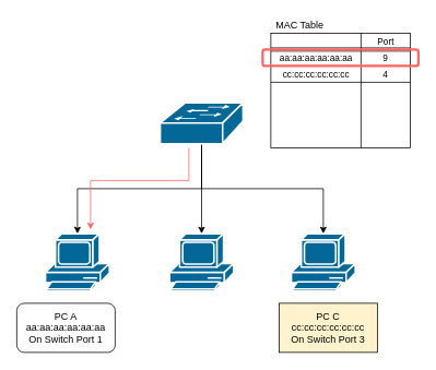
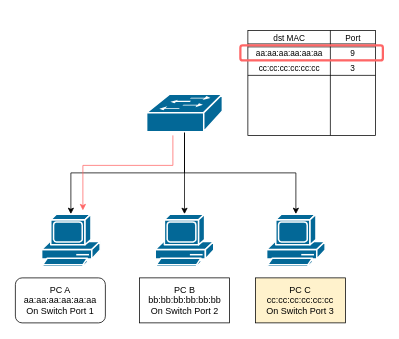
  <mxCell id="0" />
  <mxCell id="1" parent="0" />
  <mxCell id="2" style="edgeStyle=orthogonalEdgeStyle;rounded=0;orthogonalLoop=1;jettySize=auto;html=1;entryX=0.5;entryY=0;entryDx=0;entryDy=0;entryPerimeter=0;" parent="1" source="5" target="7" edge="1"><mxGeometry relative="1" as="geometry" /></mxCell>
  <mxCell id="3" style="edgeStyle=orthogonalEdgeStyle;rounded=0;orthogonalLoop=1;jettySize=auto;html=1;exitX=0.5;exitY=0.98;exitDx=0;exitDy=0;exitPerimeter=0;" parent="1" source="5" target="8" edge="1"><mxGeometry relative="1" as="geometry" /></mxCell>
  <mxCell id="4" style="edgeStyle=orthogonalEdgeStyle;rounded=0;orthogonalLoop=1;jettySize=auto;html=1;exitX=0.5;exitY=0.98;exitDx=0;exitDy=0;exitPerimeter=0;" parent="1" source="5" target="6" edge="1"><mxGeometry relative="1" as="geometry" /></mxCell>
  <mxCell id="5" value="" style="shape=mxgraph.cisco.switches.workgroup_switch;sketch=0;html=1;pointerEvents=1;dashed=0;fillColor=#036897;strokeColor=#ffffff;strokeWidth=2;verticalLabelPosition=bottom;verticalAlign=top;align=center;outlineConnect=0;" parent="1" vertex="1"><mxGeometry x="195" y="125" width="101" height="50" as="geometry" /></mxCell>
  <mxCell id="6" value="" style="shape=mxgraph.cisco.computers_and_peripherals.pc;sketch=0;html=1;pointerEvents=1;dashed=0;fillColor=#036897;strokeColor=#ffffff;strokeWidth=2;verticalLabelPosition=bottom;verticalAlign=top;align=center;outlineConnect=0;" parent="1" vertex="1"><mxGeometry x="355" y="285" width="78" height="70" as="geometry" /></mxCell>
  <mxCell id="7" value="" style="shape=mxgraph.cisco.computers_and_peripherals.pc;sketch=0;html=1;pointerEvents=1;dashed=0;fillColor=#036897;strokeColor=#ffffff;strokeWidth=2;verticalLabelPosition=bottom;verticalAlign=top;align=center;outlineConnect=0;" parent="1" vertex="1"><mxGeometry x="206.5" y="285" width="78" height="70" as="geometry" /></mxCell>
  <mxCell id="8" value="" style="shape=mxgraph.cisco.computers_and_peripherals.pc;sketch=0;html=1;pointerEvents=1;dashed=0;fillColor=#036897;strokeColor=#ffffff;strokeWidth=2;verticalLabelPosition=bottom;verticalAlign=top;align=center;outlineConnect=0;" parent="1" vertex="1"><mxGeometry x="55" y="285" width="78" height="70" as="geometry" /></mxCell>
  <mxCell id="9" value="PC A&lt;br&gt;aa:aa:aa:aa:aa:aa&lt;br&gt;On Switch Port 1" style="whiteSpace=wrap;html=1;rounded=1;" parent="1" vertex="1"><mxGeometry x="20" y="370" width="120" height="60" as="geometry" /></mxCell>
+ <mxCell id="10" value="PC B&lt;br&gt;bb:bb:bb:bb:bb:bb&lt;br&gt;On Switch Port 2" style="rounded=0;whiteSpace=wrap;html=1;" parent="1" vertex="1"><mxGeometry x="185.5" y="370" width="120" height="60" as="geometry" /></mxCell>
  <mxCell id="11" value="PC C&lt;br&gt;cc:cc:cc:cc:cc:cc&lt;br&gt;On Switch Port 3" style="rounded=0;whiteSpace=wrap;html=1;fillColor=#fff2cc;" parent="1" vertex="1"><mxGeometry x="340" y="370" width="120" height="60" as="geometry" /></mxCell>
  <mxCell id="12" value="" style="rounded=0;whiteSpace=wrap;html=1;" parent="1" vertex="1"><mxGeometry x="330" y="40" width="170" height="140" as="geometry" /></mxCell>
- <mxCell id="13" value="MAC Table" style="text;html=1;align=center;verticalAlign=middle;resizable=0;points=[];autosize=1;strokeColor=none;fillColor=none;" parent="1" vertex="1"><mxGeometry x="330" y="20" width="70" height="20" as="geometry" /></mxCell>
  <mxCell id="14" value="" style="shape=link;html=1;rounded=0;entryX=1;entryY=0.143;entryDx=0;entryDy=0;entryPerimeter=0;" parent="1" target="12" edge="1"><mxGeometry width="100" relative="1" as="geometry"><mxPoint x="330" y="60" as="sourcePoint" /><mxPoint x="470" y="60" as="targetPoint" /></mxGeometry></mxCell>
  <mxCell id="15" value="" style="endArrow=none;html=1;rounded=0;exitX=0.5;exitY=1;exitDx=0;exitDy=0;" parent="1" edge="1"><mxGeometry width="50" height="50" relative="1" as="geometry"><mxPoint x="440" y="180" as="sourcePoint" /><mxPoint x="440" y="40" as="targetPoint" /></mxGeometry></mxCell>
+ <mxCell id="16" value="&lt;font style=&quot;font-size: 11px;&quot;&gt;dst MAC&lt;/font&gt;" style="text;html=1;align=center;verticalAlign=middle;resizable=0;points=[];autosize=1;strokeColor=none;fillColor=none;" parent="1" vertex="1"><mxGeometry x="355" y="40" width="60" height="20" as="geometry" /></mxCell>
  <mxCell id="17" value="&lt;span style=&quot;font-size: 11px;&quot;&gt;Port&lt;/span&gt;" style="text;html=1;align=center;verticalAlign=middle;resizable=0;points=[];autosize=1;strokeColor=none;fillColor=none;" parent="1" vertex="1"><mxGeometry x="450" y="40" width="40" height="20" as="geometry" /></mxCell>
  <mxCell id="18" value="aa:aa:aa:aa:aa:aa" style="text;html=1;align=center;verticalAlign=middle;resizable=0;points=[];autosize=1;strokeColor=none;fillColor=none;fontSize=11;" parent="1" vertex="1"><mxGeometry x="330" y="60" width="110" height="20" as="geometry" /></mxCell>
  <mxCell id="19" value="9" style="text;html=1;strokeColor=none;fillColor=none;align=center;verticalAlign=middle;whiteSpace=wrap;rounded=0;fontSize=11;" parent="1" vertex="1"><mxGeometry x="440" y="60" width="60" height="20" as="geometry" /></mxCell>
  <mxCell id="20" value="" style="endArrow=none;html=1;rounded=0;fontSize=11;strokeColor=#000000;entryX=1;entryY=1;entryDx=0;entryDy=0;" parent="1" target="19" edge="1"><mxGeometry width="50" height="50" relative="1" as="geometry"><mxPoint x="330" y="80" as="sourcePoint" /><mxPoint x="380" y="30" as="targetPoint" /></mxGeometry></mxCell>
  <mxCell id="21" value="" style="endArrow=none;html=1;rounded=0;fontSize=11;strokeColor=#FF6666;" parent="1" edge="1"><mxGeometry width="50" height="50" relative="1" as="geometry"><mxPoint x="110" y="220" as="sourcePoint" /><mxPoint x="230" y="220" as="targetPoint" /></mxGeometry></mxCell>
  <mxCell id="22" value="" style="endArrow=classic;html=1;rounded=0;fontSize=11;strokeColor=#FF6666;" parent="1" edge="1"><mxGeometry width="50" height="50" relative="1" as="geometry"><mxPoint x="110" y="220" as="sourcePoint" /><mxPoint x="110" y="280" as="targetPoint" /></mxGeometry></mxCell>
  <mxCell id="23" value="" style="endArrow=none;html=1;rounded=0;fontSize=11;strokeColor=#FF6666;" parent="1" edge="1"><mxGeometry width="50" height="50" relative="1" as="geometry"><mxPoint x="230" y="180" as="sourcePoint" /><mxPoint x="230" y="220" as="targetPoint" /></mxGeometry></mxCell>
  <mxCell id="24" value="cc:cc:cc:cc:cc:cc" style="text;html=1;align=center;verticalAlign=middle;resizable=0;points=[];autosize=1;strokeColor=none;fillColor=none;fontSize=11;fontColor=#000000;labelBackgroundColor=none;" parent="1" vertex="1"><mxGeometry x="335" y="80" width="100" height="20" as="geometry" /></mxCell>
  <mxCell id="25" value="" style="endArrow=none;html=1;rounded=0;fontSize=11;strokeColor=#000000;entryX=1;entryY=1;entryDx=0;entryDy=0;" parent="1" target="26" edge="1"><mxGeometry width="50" height="50" relative="1" as="geometry"><mxPoint x="330" y="100" as="sourcePoint" /><mxPoint x="380" y="50" as="targetPoint" /></mxGeometry></mxCell>
- <mxCell id="26" value="4" style="text;html=1;strokeColor=none;fillColor=none;align=center;verticalAlign=middle;whiteSpace=wrap;rounded=0;fontSize=11;fontColor=#000000;labelBackgroundColor=none;" parent="1" vertex="1"><mxGeometry x="440" y="80" width="60" height="20" as="geometry" /></mxCell>
+ <mxCell id="26" value="3" style="text;html=1;strokeColor=none;fillColor=none;align=center;verticalAlign=middle;whiteSpace=wrap;rounded=0;fontSize=11;fontColor=#000000;labelBackgroundColor=none;" parent="1" vertex="1"><mxGeometry x="440" y="80" width="60" height="20" as="geometry" /></mxCell>
  <mxCell id="27" value="" style="rounded=1;whiteSpace=wrap;html=1;labelBackgroundColor=none;fontColor=none;noLabel=1;labelBorderColor=none;fillColor=none;strokeColor=#FF6666;strokeWidth=3;" parent="1" vertex="1"><mxGeometry x="320" y="60" width="190" height="20" as="geometry" /></mxCell>
